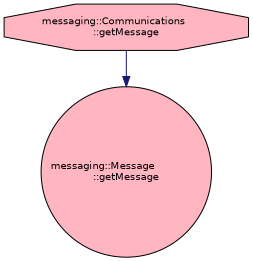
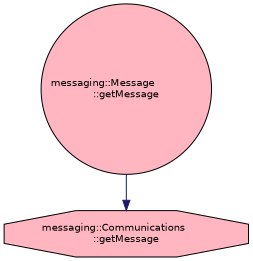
  digraph {
    rankdir=TB
    node [color=black fillcolor=lightpink fontname=Helvetica fontsize=10 style=filled]
    n1 [fontcolor=black height=0.2 label="messaging::Communications\l::getMessage" shape=octagon width=0.4]
    n2 [height=0.2 label="messaging::Message\l::getMessage" shape=circle width=0.4]
-   n1 -> n2 [color=midnightblue fontname=Helvetica fontsize=10 labelfontname=Helvetica labelfontsize=10 style=solid]
+   n2 -> n1 [color=midnightblue fontname=Helvetica fontsize=10 labelfontname=Helvetica labelfontsize=10 style=solid]
  }
